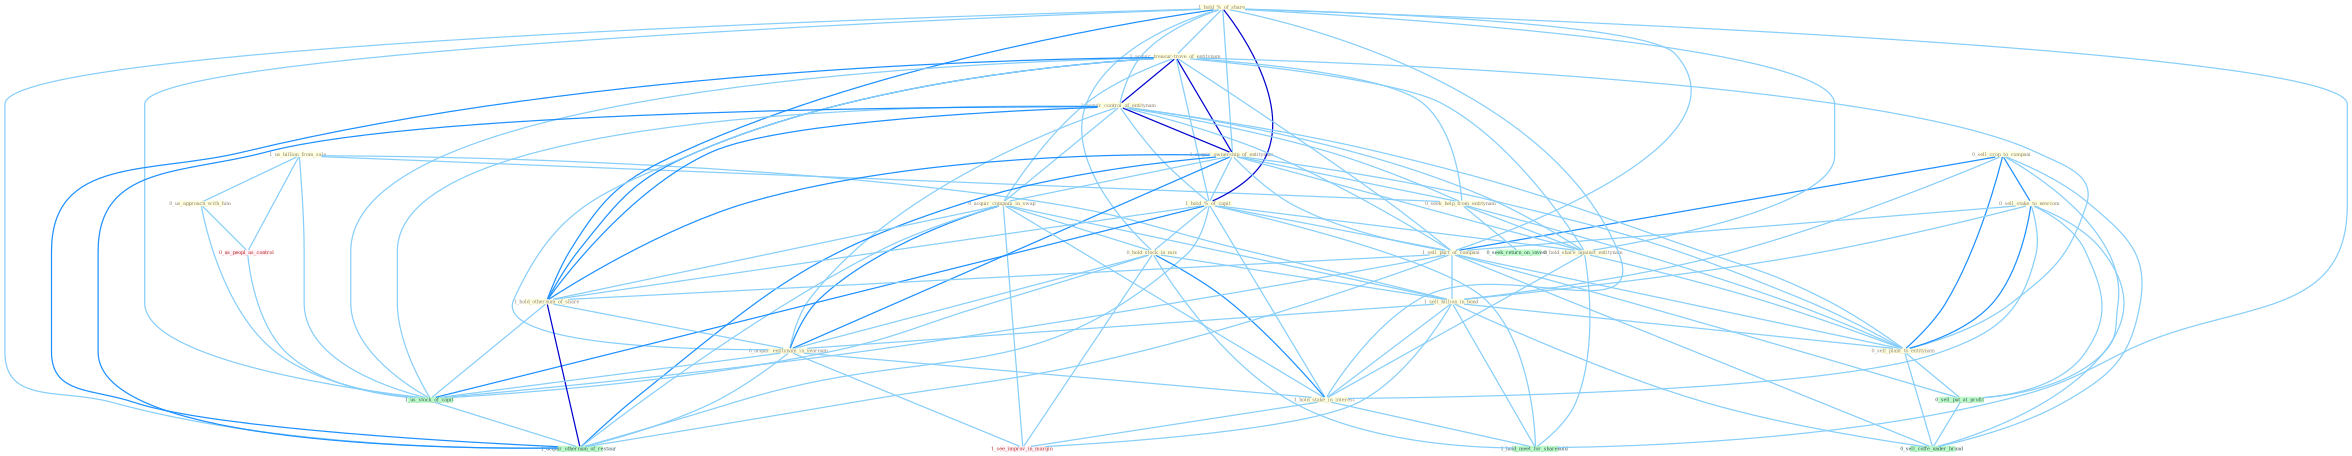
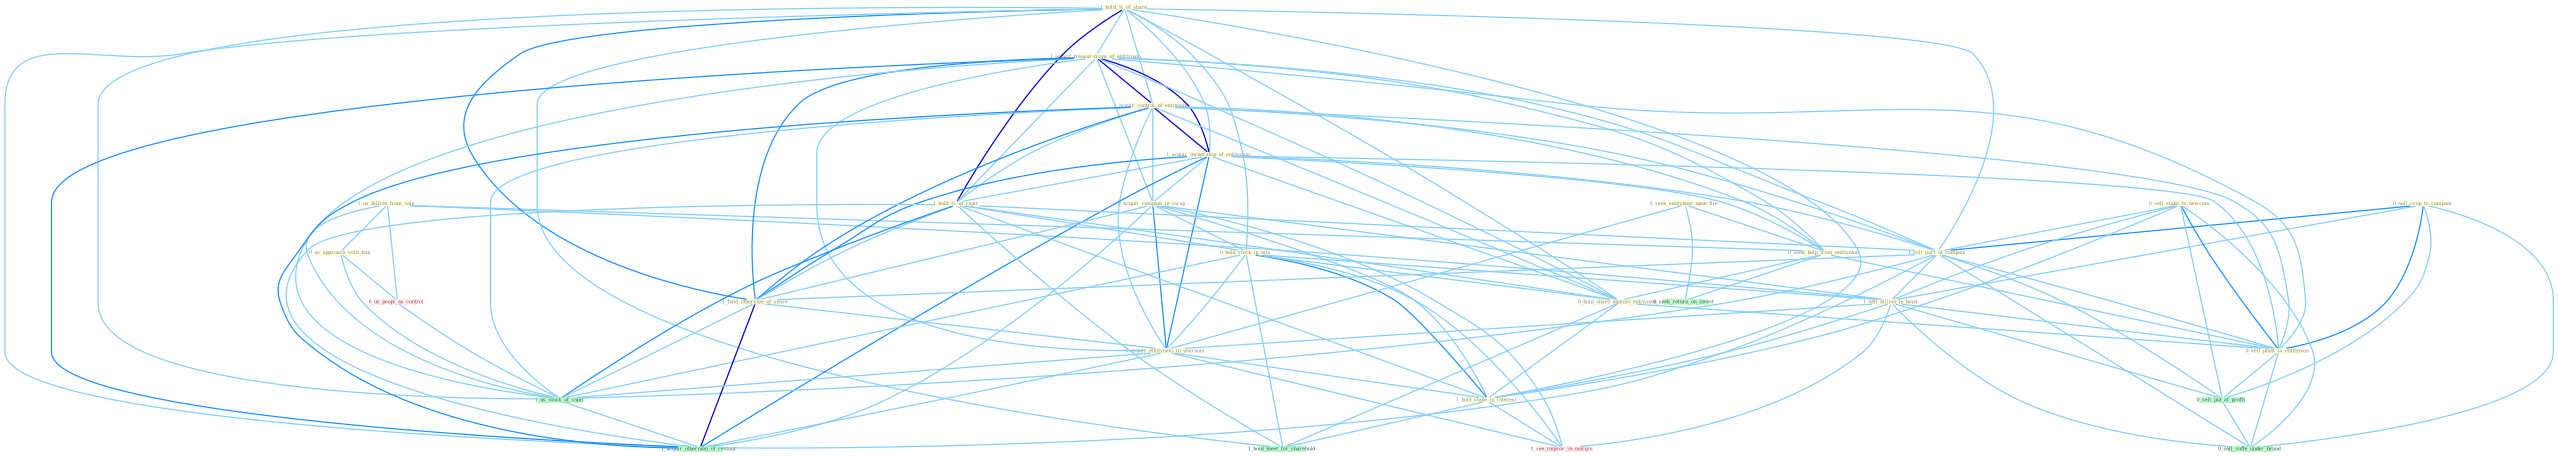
  graph {
    node [color="#ffffe0" fixedsize=true fontcolor="#8b7d6b" fontsize=4 shape=polygon style=filled]
    edge [color="#87cefa" w=1]
    "1_us_billion_from_sale " [height=.06 width=.5]
    "0_us_approach_with_him " [height=.06 width=.5]
    "0_sell_crop_to_compani " [height=.06 width=.5]
    "1_hold_%_of_share " [height=.06 width=.5]
    "1_acquir_treasur-trove_of_entitynam " [height=.06 width=.5]
    "1_acquir_control_of_entitynam " [height=.06 width=.5]
    "1_acquir_ownership_of_entitynam " [height=.06 width=.5]
    "0_acquir_compani_in_swap " [height=.06 width=.5]
    "1_hold_%_of_capit " [height=.06 width=.5]
    "0_hold_stock_in_mix " [height=.06 width=.5]
    "0_sell_stake_to_newcom " [height=.06 width=.5]
    "1_sell_part_of_compani " [height=.06 width=.5]
    "1_sell_billion_in_bond " [height=.06 width=.5]
+   "0_seek_entitynam_upon_file " [height=.06 width=.5]
    n15 [height=.06 label="1_hold_othernum_of_share" width=.5]
    "0_seek_help_from_entitynam " [height=.06 width=.5]
    "0_hold_share_against_entitynam " [height=.06 width=.5]
    "0_sell_plant_to_entitynam " [height=.06 width=.5]
    "0_acquir_entitynam_in_yearnum " [height=.06 width=.5]
    "1_hold_stake_in_interest " [height=.06 width=.5]
    "0_us_peopl_as_control " [color="#fff0f5" fontcolor="#b22222" height=.06 width=.5]
    "1_see_improv_in_margin " [color="#fff0f5" fontcolor="#b22222" height=.06 width=.5]
    "1_us_stock_of_capit " [color="#BDFCC9" fontcolor="#2f4f4f" height=.06 width=.5]
    "0_sell_put_at_profit " [color="#BDFCC9" fontcolor="#2f4f4f" height=.06 width=.5]
    "0_sell_coffe_under_brand " [color="#BDFCC9" fontcolor="#2f4f4f" height=.06 width=.5]
    "1_hold_meet_for_sharehold " [color="#BDFCC9" fontcolor="#2f4f4f" height=.06 width=.5]
    "1_acquir_othernum_of_restaur " [color="#BDFCC9" fontcolor="#2f4f4f" height=.06 width=.5]
    "0_seek_return_on_invest " [color="#BDFCC9" fontcolor="#2f4f4f" height=.06 width=.5]
    subgraph sub_1 {
      "1_us_billion_from_sale "
      "0_us_approach_with_him "
      "0_sell_crop_to_compani "
      "1_hold_%_of_share "
      "1_acquir_treasur-trove_of_entitynam "
      "1_acquir_control_of_entitynam "
      "1_acquir_ownership_of_entitynam "
      "0_acquir_compani_in_swap "
      "1_hold_%_of_capit "
      "0_hold_stock_in_mix "
      "0_sell_stake_to_newcom "
      "1_sell_part_of_compani "
      "1_sell_billion_in_bond "
+     "0_seek_entitynam_upon_file "
      n15
      "0_seek_help_from_entitynam "
      "0_hold_share_against_entitynam "
      "0_sell_plant_to_entitynam "
      "0_acquir_entitynam_in_yearnum "
      "1_hold_stake_in_interest "
    }
    subgraph sub_2 {
      "0_us_peopl_as_control "
      "1_see_improv_in_margin "
    }
    "1_us_billion_from_sale " -- "0_us_approach_with_him "
    "1_us_billion_from_sale " -- "1_sell_billion_in_bond "
    "1_us_billion_from_sale " -- "0_seek_help_from_entitynam "
    "1_us_billion_from_sale " -- "0_us_peopl_as_control "
    "1_us_billion_from_sale " -- "1_us_stock_of_capit "
    "0_us_approach_with_him " -- "0_us_peopl_as_control "
    "0_us_approach_with_him " -- "1_us_stock_of_capit "
-   "0_sell_crop_to_compani " -- "0_sell_stake_to_newcom " [color="#1e90ff" w=2]
    "0_sell_crop_to_compani " -- "1_sell_part_of_compani " [color="#1e90ff" w=2]
    "0_sell_crop_to_compani " -- "1_sell_billion_in_bond "
    "0_sell_crop_to_compani " -- "0_sell_plant_to_entitynam " [color="#1e90ff" w=2]
    "0_sell_crop_to_compani " -- "0_sell_put_at_profit "
    "0_sell_crop_to_compani " -- "0_sell_coffe_under_brand "
    "1_hold_%_of_share " -- "1_acquir_treasur-trove_of_entitynam "
    "1_hold_%_of_share " -- "1_acquir_control_of_entitynam "
    "1_hold_%_of_share " -- "1_acquir_ownership_of_entitynam "
    "1_hold_%_of_share " -- "1_hold_%_of_capit " [color="#0000cd" w=3]
    "1_hold_%_of_share " -- "0_hold_stock_in_mix "
    "1_hold_%_of_share " -- "1_sell_part_of_compani "
    "1_hold_%_of_share " -- n15 [color="#1e90ff" w=2]
    "1_hold_%_of_share " -- "0_hold_share_against_entitynam "
    "1_hold_%_of_share " -- "1_hold_stake_in_interest "
    "1_hold_%_of_share " -- "1_us_stock_of_capit "
    "1_hold_%_of_share " -- "1_hold_meet_for_sharehold "
    "1_hold_%_of_share " -- "1_acquir_othernum_of_restaur "
    "1_acquir_treasur-trove_of_entitynam " -- "1_acquir_control_of_entitynam " [color="#0000cd" w=3]
    "1_acquir_treasur-trove_of_entitynam " -- "1_acquir_ownership_of_entitynam " [color="#0000cd" w=3]
    "1_acquir_treasur-trove_of_entitynam " -- "0_acquir_compani_in_swap "
    "1_acquir_treasur-trove_of_entitynam " -- "1_hold_%_of_capit "
    "1_acquir_treasur-trove_of_entitynam " -- "1_sell_part_of_compani "
    "1_acquir_treasur-trove_of_entitynam " -- n15 [color="#1e90ff" w=2]
    "1_acquir_treasur-trove_of_entitynam " -- "0_seek_help_from_entitynam "
    "1_acquir_treasur-trove_of_entitynam " -- "0_hold_share_against_entitynam "
    "1_acquir_treasur-trove_of_entitynam " -- "0_sell_plant_to_entitynam "
    "1_acquir_treasur-trove_of_entitynam " -- "0_acquir_entitynam_in_yearnum "
    "1_acquir_treasur-trove_of_entitynam " -- "1_us_stock_of_capit "
    "1_acquir_treasur-trove_of_entitynam " -- "1_acquir_othernum_of_restaur " [color="#1e90ff" w=2]
    "1_acquir_control_of_entitynam " -- "1_acquir_ownership_of_entitynam " [color="#0000cd" w=3]
    "1_acquir_control_of_entitynam " -- "0_acquir_compani_in_swap "
    "1_acquir_control_of_entitynam " -- "1_hold_%_of_capit "
    "1_acquir_control_of_entitynam " -- "1_sell_part_of_compani "
    "1_acquir_control_of_entitynam " -- n15 [color="#1e90ff" w=2]
    "1_acquir_control_of_entitynam " -- "0_seek_help_from_entitynam "
    "1_acquir_control_of_entitynam " -- "0_hold_share_against_entitynam "
    "1_acquir_control_of_entitynam " -- "0_sell_plant_to_entitynam "
    "1_acquir_control_of_entitynam " -- "0_acquir_entitynam_in_yearnum "
    "1_acquir_control_of_entitynam " -- "1_us_stock_of_capit "
    "1_acquir_control_of_entitynam " -- "1_acquir_othernum_of_restaur " [color="#1e90ff" w=2]
    "1_acquir_ownership_of_entitynam " -- "0_acquir_compani_in_swap "
    "1_acquir_ownership_of_entitynam " -- "1_hold_%_of_capit "
    "1_acquir_ownership_of_entitynam " -- "1_sell_part_of_compani "
    "1_acquir_ownership_of_entitynam " -- n15 [color="#1e90ff" w=2]
    "1_acquir_ownership_of_entitynam " -- "0_seek_help_from_entitynam "
    "1_acquir_ownership_of_entitynam " -- "0_hold_share_against_entitynam "
    "1_acquir_ownership_of_entitynam " -- "0_sell_plant_to_entitynam "
    "1_acquir_ownership_of_entitynam " -- "0_acquir_entitynam_in_yearnum " [color="#1e90ff"]
    "1_acquir_ownership_of_entitynam " -- "1_acquir_othernum_of_restaur " [color="#1e90ff" w=2]
    "0_acquir_compani_in_swap " -- "0_hold_stock_in_mix "
    "0_acquir_compani_in_swap " -- "1_sell_billion_in_bond "
    "0_acquir_compani_in_swap " -- n15
    "0_acquir_compani_in_swap " -- "0_acquir_entitynam_in_yearnum " [color="#1e90ff" w=2]
    "0_acquir_compani_in_swap " -- "1_hold_stake_in_interest "
    "0_acquir_compani_in_swap " -- "1_see_improv_in_margin "
    "0_acquir_compani_in_swap " -- "1_acquir_othernum_of_restaur "
    "1_hold_%_of_capit " -- "0_hold_stock_in_mix "
    "1_hold_%_of_capit " -- "1_sell_part_of_compani "
    "1_hold_%_of_capit " -- n15
    "1_hold_%_of_capit " -- "0_hold_share_against_entitynam "
    "1_hold_%_of_capit " -- "1_hold_stake_in_interest "
    "1_hold_%_of_capit " -- "1_us_stock_of_capit " [color="#1e90ff" w=2]
    "1_hold_%_of_capit " -- "1_hold_meet_for_sharehold "
    "1_hold_%_of_capit " -- "1_acquir_othernum_of_restaur "
    "0_hold_stock_in_mix " -- "1_sell_billion_in_bond "
+   "0_hold_stock_in_mix " -- "0_hold_share_against_entitynam "
    "0_hold_stock_in_mix " -- "0_acquir_entitynam_in_yearnum "
    "0_hold_stock_in_mix " -- "1_hold_stake_in_interest " [color="#1e90ff" w=2]
    "0_hold_stock_in_mix " -- "1_see_improv_in_margin "
    "0_hold_stock_in_mix " -- "1_us_stock_of_capit "
    "0_hold_stock_in_mix " -- "1_hold_meet_for_sharehold "
    "0_sell_stake_to_newcom " -- "1_sell_part_of_compani "
    "0_sell_stake_to_newcom " -- "1_sell_billion_in_bond "
    "0_sell_stake_to_newcom " -- "0_sell_plant_to_entitynam " [color="#1e90ff" w=2]
    "0_sell_stake_to_newcom " -- "1_hold_stake_in_interest "
    "0_sell_stake_to_newcom " -- "0_sell_put_at_profit "
    "0_sell_stake_to_newcom " -- "0_sell_coffe_under_brand "
    "1_sell_part_of_compani " -- "1_sell_billion_in_bond "
    "1_sell_part_of_compani " -- n15
    "1_sell_part_of_compani " -- "0_sell_plant_to_entitynam "
    "1_sell_part_of_compani " -- "1_us_stock_of_capit "
    "1_sell_part_of_compani " -- "0_sell_put_at_profit "
    "1_sell_part_of_compani " -- "0_sell_coffe_under_brand "
    "1_sell_part_of_compani " -- "1_acquir_othernum_of_restaur "
    "1_sell_billion_in_bond " -- "0_sell_plant_to_entitynam "
    "1_sell_billion_in_bond " -- "0_acquir_entitynam_in_yearnum "
    "1_sell_billion_in_bond " -- "1_hold_stake_in_interest "
    "1_sell_billion_in_bond " -- "1_see_improv_in_margin "
-   "1_sell_billion_in_bond " -- "1_hold_meet_for_sharehold "
+   "1_sell_billion_in_bond " -- "0_sell_put_at_profit "
    "1_sell_billion_in_bond " -- "0_sell_coffe_under_brand "
+   "0_seek_entitynam_upon_file " -- "0_seek_help_from_entitynam "
+   "0_seek_entitynam_upon_file " -- "0_acquir_entitynam_in_yearnum "
+   "0_seek_entitynam_upon_file " -- "0_seek_return_on_invest "
    n15 -- "0_acquir_entitynam_in_yearnum "
    n15 -- "1_us_stock_of_capit "
    n15 -- "1_acquir_othernum_of_restaur " [color="#0000cd" w=3]
    "0_seek_help_from_entitynam " -- "0_hold_share_against_entitynam "
    "0_seek_help_from_entitynam " -- "0_sell_plant_to_entitynam "
    "0_seek_help_from_entitynam " -- "0_seek_return_on_invest "
    "0_hold_share_against_entitynam " -- "0_sell_plant_to_entitynam "
    "0_hold_share_against_entitynam " -- "1_hold_stake_in_interest "
    "0_hold_share_against_entitynam " -- "1_hold_meet_for_sharehold "
    "0_sell_plant_to_entitynam " -- "0_sell_put_at_profit "
    "0_sell_plant_to_entitynam " -- "0_sell_coffe_under_brand "
    "0_acquir_entitynam_in_yearnum " -- "1_hold_stake_in_interest "
    "0_acquir_entitynam_in_yearnum " -- "1_see_improv_in_margin "
    "0_acquir_entitynam_in_yearnum " -- "1_us_stock_of_capit "
    "0_acquir_entitynam_in_yearnum " -- "1_acquir_othernum_of_restaur "
    "1_hold_stake_in_interest " -- "1_see_improv_in_margin "
    "1_hold_stake_in_interest " -- "1_hold_meet_for_sharehold "
    "0_us_peopl_as_control " -- "1_us_stock_of_capit "
    "1_us_stock_of_capit " -- "1_acquir_othernum_of_restaur "
    "0_sell_put_at_profit " -- "0_sell_coffe_under_brand "
  }
